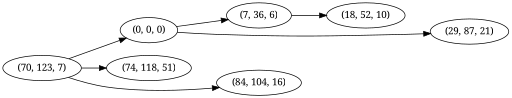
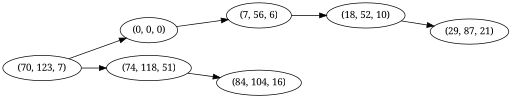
  digraph {
    fontname="Noto Serif"
    rankdir=LR
    node [fontname="Noto Serif"]
    edge [fontname="Noto Serif"]
    "(0, 0, 0)"
-   "(7, 56, 6)" [label="(7, 36, 6)"]
+   "(7, 56, 6)"
    "(18, 52, 10)"
    "(70, 123, 7)"
    n5 [label="(74, 118, 51)"]
    n6 [label="(29, 87, 21)"]
    "(84, 104, 16)"
    "(0, 0, 0)" -> "(7, 56, 6)"
    "(7, 56, 6)" -> "(18, 52, 10)"
-   "(0, 0, 0)" -> n6
+   "(18, 52, 10)" -> n6
    "(70, 123, 7)" -> "(0, 0, 0)"
    "(70, 123, 7)" -> n5
-   "(70, 123, 7)" -> "(84, 104, 16)"
+   n5 -> "(84, 104, 16)"
  }
